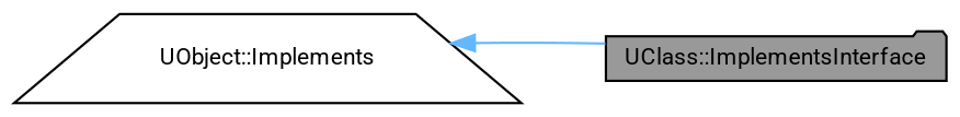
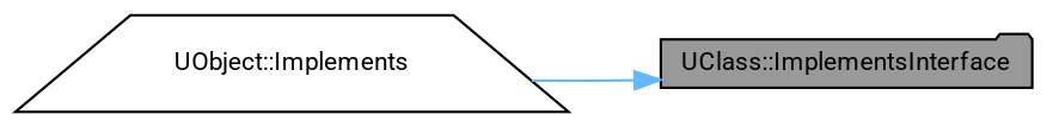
  digraph {
    rankdir=RL
    fontname=Roboto
    node [color=black fontname=Roboto fontsize=10 style=filled]
    n1 [fillcolor=grey60 fontcolor=black height=0.2 label="UClass::ImplementsInterface" shape=folder width=0.4]
    n2 [fillcolor=white height=0.2 label="UObject::Implements" shape=trapezium width=0.4]
-   n2 -> n1 [color=steelblue1 dir=back fontname=Roboto fontsize=10 labelfontname=Helvetica labelfontsize=10 style=solid]
+   n1 -> n2 [color=steelblue1 dir=back fontname=Roboto fontsize=10 labelfontname=Helvetica labelfontsize=10 style=solid]
  }
